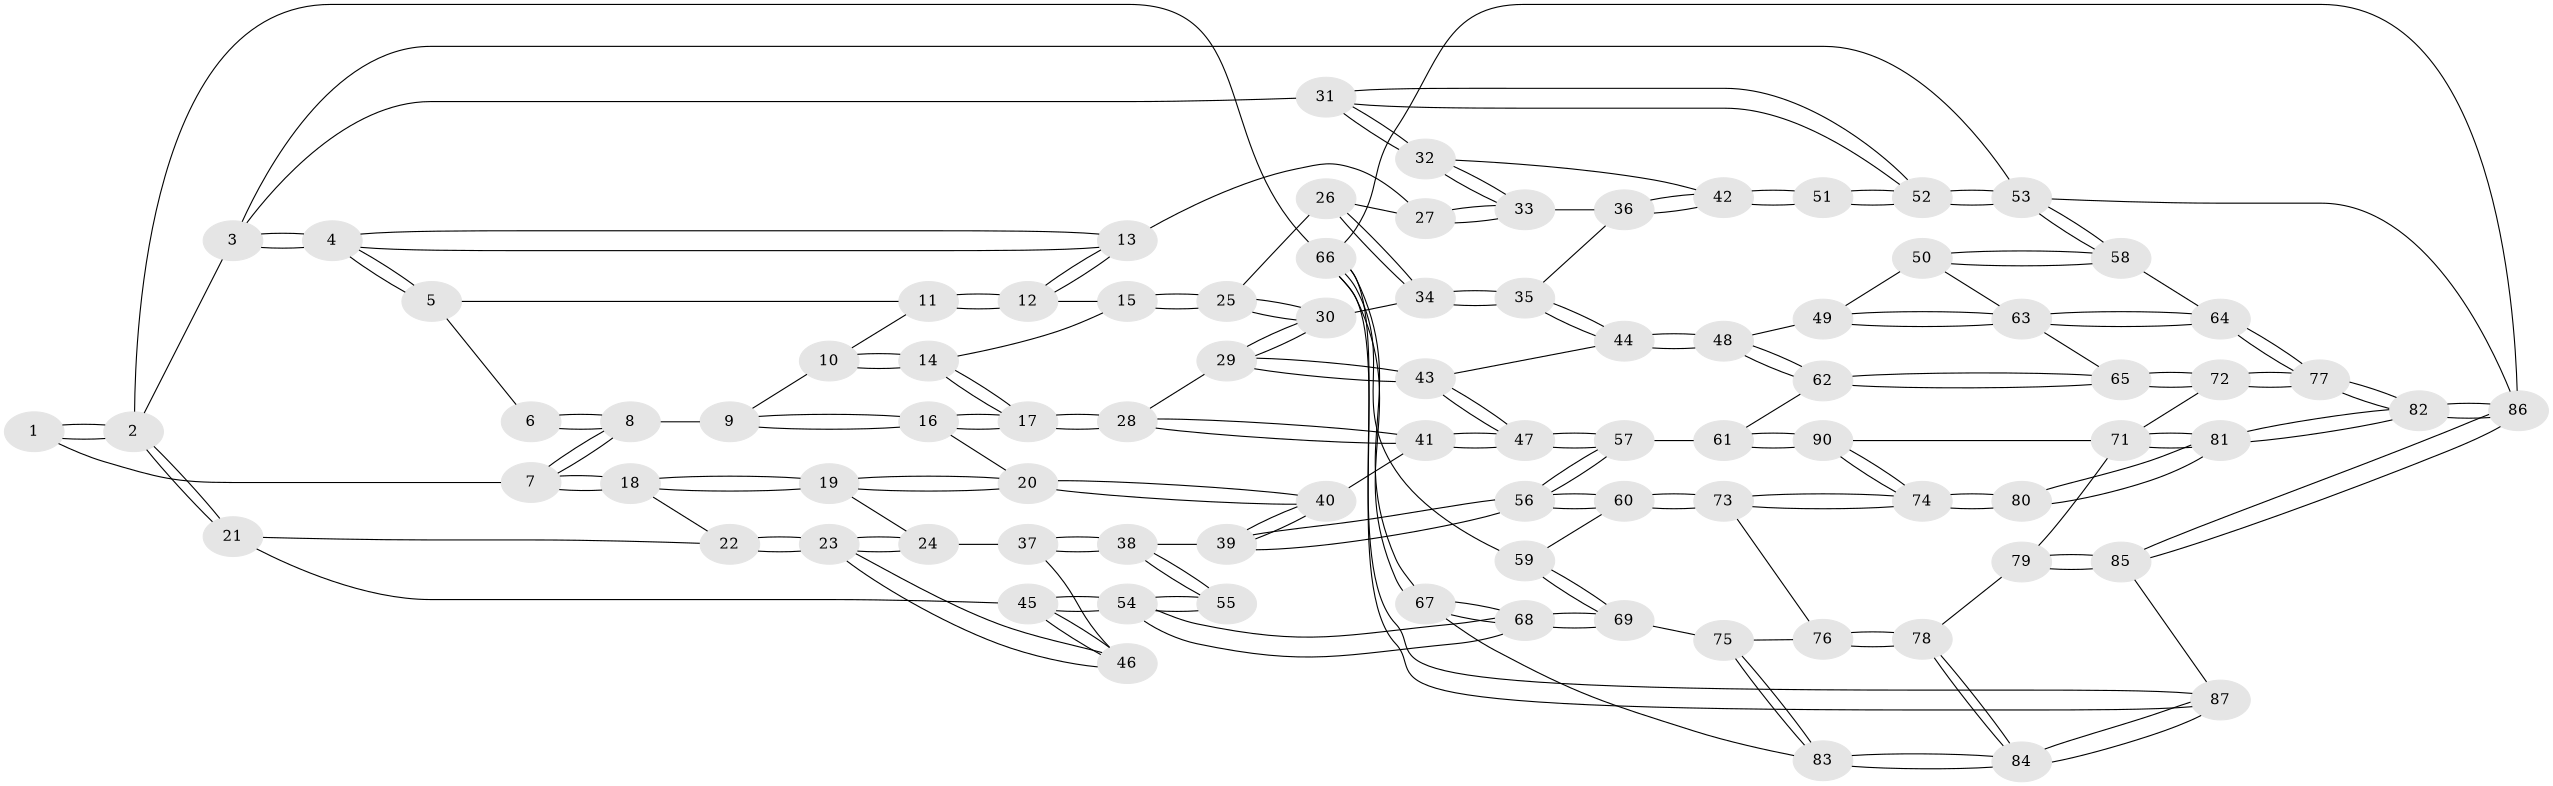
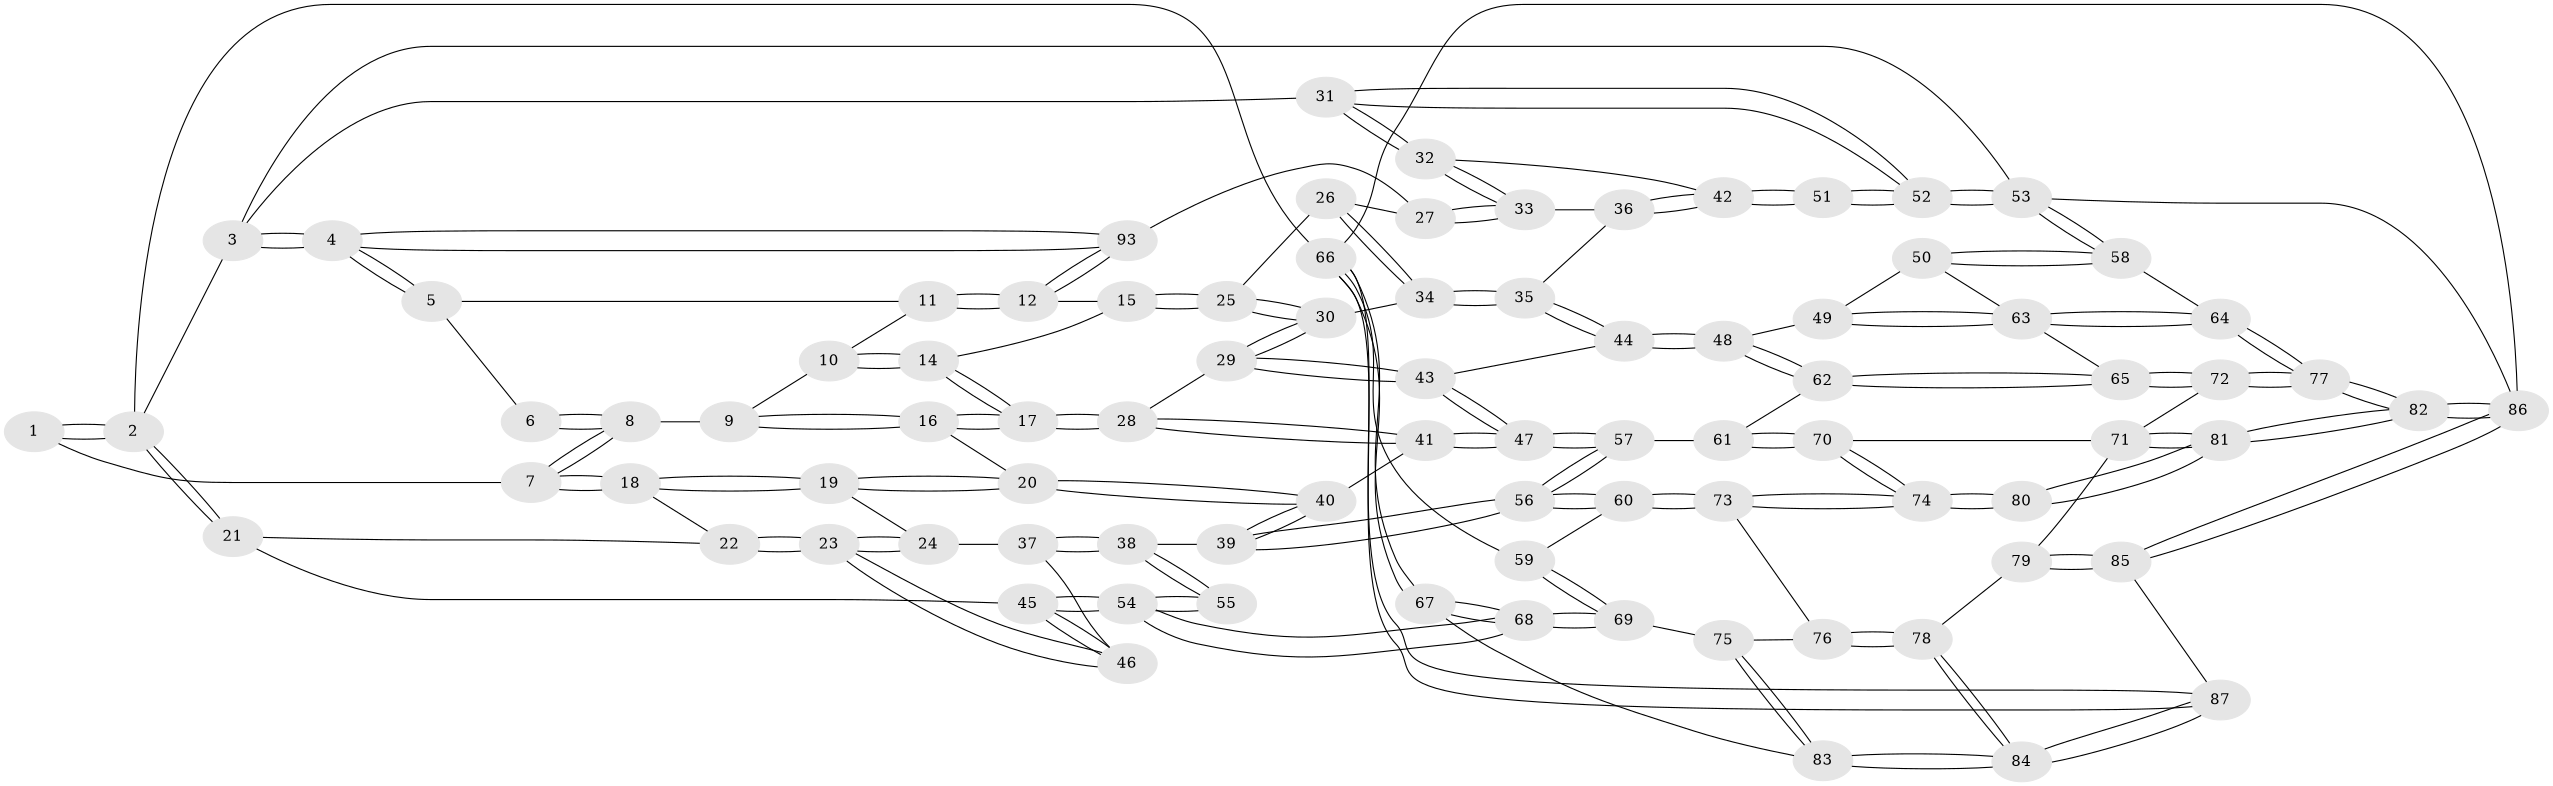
  graph {
    rankdir=LR
    node [color=gray90 style=filled]
    1
    2
    7
    3
    21
    66
    8
    18
    4
    31
    53
    22
    45
    86
    59
    67
    87
    5
-   13
+   13 [label=93]
    32
    52
    58
    6
    11
    27
    12
    9
    19
    10
    16
    14
    17
    20
    15
    25
    33
    28
    26
    30
    40
    29
    41
    24
    23
    37
    46
    54
    38
    34
    35
    36
    43
    47
    44
    42
    51
    48
    39
    55
    56
    57
    60
    49
    62
    68
    61
    50
    63
    65
    64
    69
    73
-   70 [label=90]
+   70
    77
    75
    74
    76
    71
    72
    82
    83
    84
    81
    80
    78
    79
    85
    1 -- 2
    1 -- 2
    1 -- 7
    2 -- 3
    2 -- 21
    2 -- 21
    2 -- 66
    7 -- 8
    7 -- 8
    7 -- 18
    7 -- 18
    3 -- 4
    3 -- 4
    3 -- 31
    3 -- 53
    21 -- 22
    21 -- 45
    66 -- 86
    66 -- 59
    66 -- 67
    66 -- 67
    66 -- 87
    66 -- 87
    8 -- 9
    18 -- 22
    18 -- 19
    18 -- 19
    4 -- 5
    4 -- 5
    4 -- 13
    4 -- 13
    31 -- 32
    31 -- 32
    31 -- 52
    31 -- 52
    53 -- 86
    53 -- 58
    53 -- 58
    22 -- 23
    22 -- 23
    45 -- 46
    45 -- 46
    45 -- 54
    45 -- 54
    59 -- 60
    59 -- 69
    59 -- 69
    67 -- 68
    67 -- 68
    67 -- 83
    5 -- 6
    5 -- 11
    13 -- 27
    32 -- 33
    32 -- 33
    32 -- 42
    52 -- 53
    52 -- 53
    58 -- 64
    6 -- 8
    6 -- 8
    11 -- 12
    11 -- 12
    27 -- 33
    27 -- 33
    12 -- 13
    12 -- 13
    12 -- 15
    9 -- 10
    9 -- 16
    9 -- 16
    19 -- 20
    19 -- 20
    19 -- 24
    10 -- 11
    10 -- 14
    10 -- 14
    16 -- 17
    16 -- 17
    16 -- 20
    14 -- 17
    14 -- 17
    14 -- 15
    17 -- 28
    17 -- 28
    20 -- 40
    20 -- 40
    15 -- 25
    15 -- 25
    25 -- 26
    25 -- 30
    25 -- 30
    33 -- 36
    28 -- 29
    28 -- 41
    28 -- 41
    26 -- 27
    26 -- 34
    26 -- 34
    30 -- 34
    40 -- 41
    29 -- 30
    29 -- 30
    29 -- 43
    29 -- 43
    41 -- 47
    41 -- 47
    24 -- 37
    23 -- 24
    23 -- 24
    23 -- 46
    23 -- 46
    37 -- 46
    37 -- 38
    37 -- 38
    54 -- 55
    54 -- 55
    54 -- 68
    54 -- 68
    38 -- 39
    38 -- 55
    38 -- 55
    34 -- 35
    34 -- 35
    35 -- 36
    35 -- 44
    35 -- 44
    36 -- 42
    36 -- 42
    43 -- 47
    43 -- 47
    43 -- 44
    47 -- 57
    47 -- 57
    44 -- 48
    44 -- 48
    42 -- 51
    42 -- 51
    51 -- 52
    51 -- 52
    48 -- 49
    48 -- 62
    48 -- 62
    39 -- 40
    39 -- 40
    39 -- 56
    39 -- 56
    56 -- 57
    56 -- 57
    56 -- 60
    56 -- 60
    57 -- 61
    60 -- 73
    60 -- 73
    49 -- 50
    49 -- 63
    49 -- 63
    62 -- 65
    62 -- 65
    68 -- 69
    68 -- 69
    61 -- 62
    61 -- 70
    61 -- 70
    50 -- 58
    50 -- 58
    50 -- 63
    63 -- 65
    63 -- 64
    63 -- 64
    65 -- 72
    65 -- 72
    64 -- 77
    64 -- 77
    69 -- 75
    73 -- 74
    73 -- 74
    73 -- 76
    70 -- 74
    70 -- 74
    70 -- 71
    77 -- 82
    77 -- 82
    75 -- 76
    75 -- 83
    75 -- 83
    74 -- 80
    74 -- 80
    76 -- 78
    76 -- 78
    71 -- 72
    71 -- 81
    71 -- 81
    72 -- 77
    72 -- 77
    82 -- 86
    82 -- 86
    83 -- 84
    83 -- 84
    84 -- 87
    84 -- 87
    81 -- 82
    81 -- 82
    80 -- 81
    80 -- 81
    78 -- 84
    78 -- 84
    78 -- 79
    79 -- 71
    79 -- 85
    79 -- 85
    85 -- 86
    85 -- 86
    85 -- 87
  }
